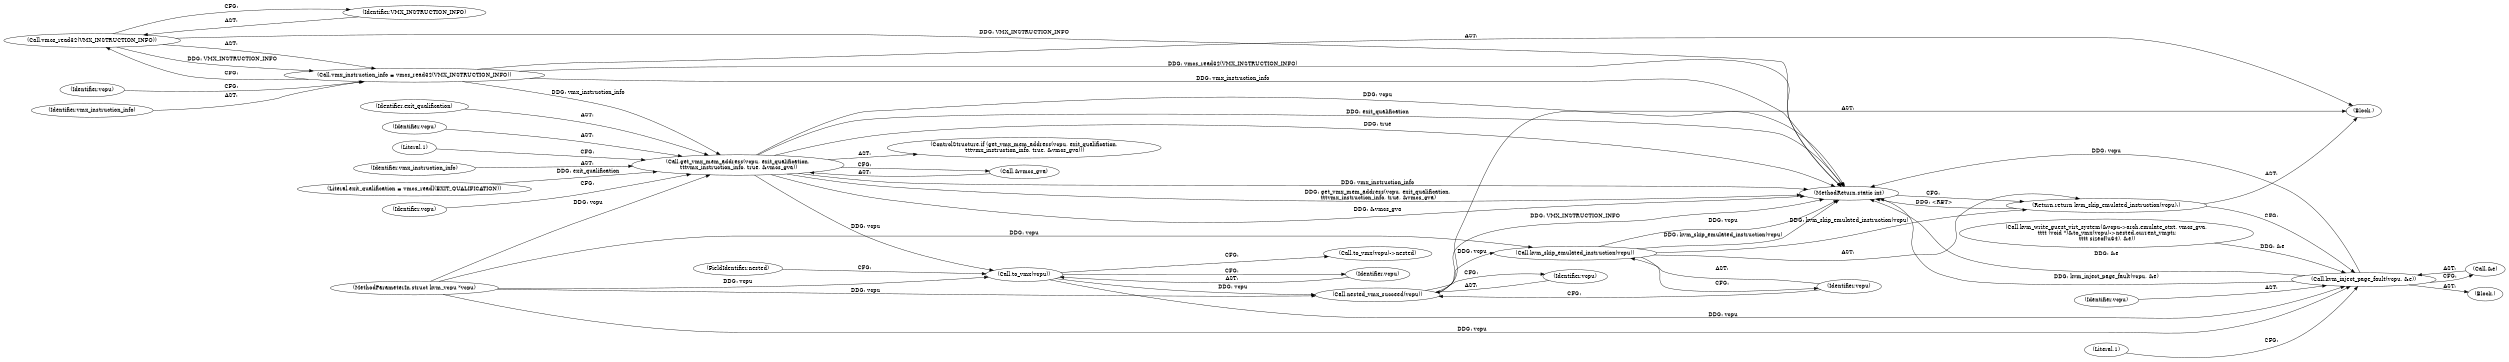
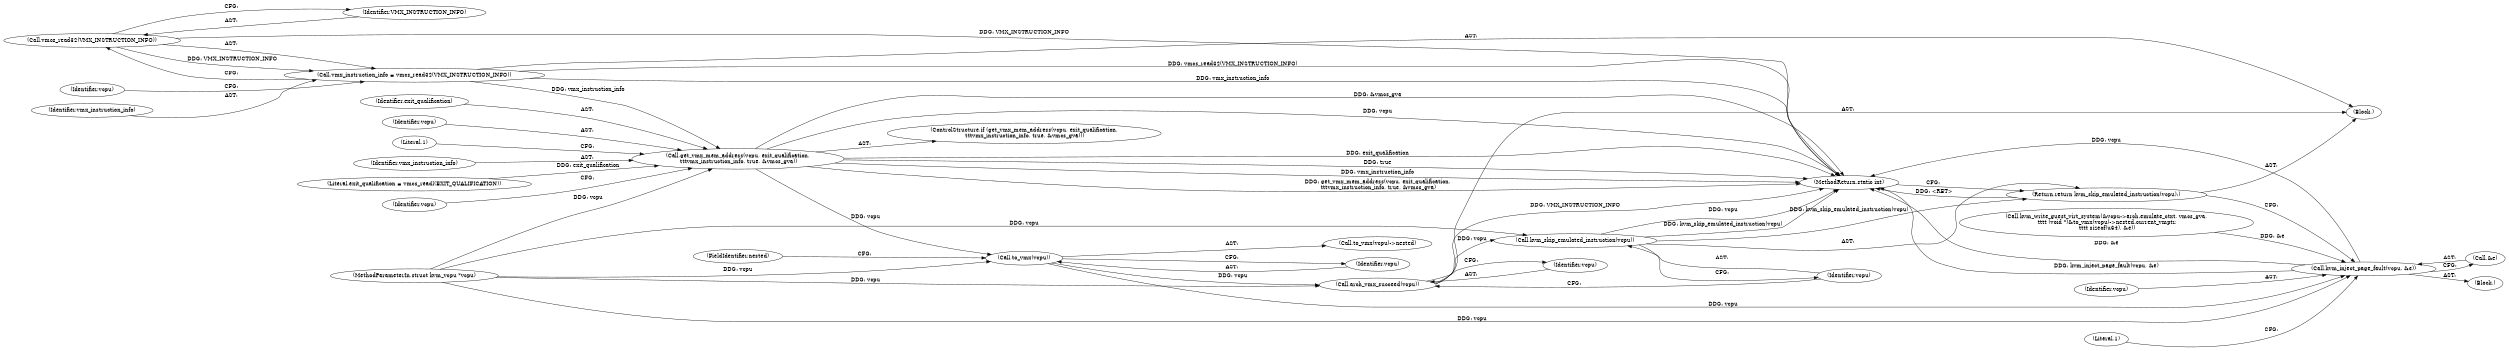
  digraph {
    rankdir=LR
    n1 [label="(Call,vmcs_read32(VMX_INSTRUCTION_INFO))"]
    n2 [label="(Call,vmx_instruction_info = vmcs_read32(VMX_INSTRUCTION_INFO))"]
    n3 [label="(MethodReturn,static int)"]
    n4 [label="(Identifier,VMX_INSTRUCTION_INFO)"]
    n5 [label="(Call,get_vmx_mem_address(vcpu, exit_qualification,\n \t\t\tvmx_instruction_info, true, &vmcs_gva))"]
    n6 [label="(Block,)"]
    n7 [label="(Return,return kvm_skip_emulated_instruction(vcpu);)"]
    n8 [label="(Call,to_vmx(vcpu))"]
    n9 [label="(ControlStructure,if (get_vmx_mem_address(vcpu, exit_qualification,\n \t\t\tvmx_instruction_info, true, &vmcs_gva)))"]
-   n10 [label="(Call,&vmcs_gva)"]
    n11 [label="(Call,kvm_inject_page_fault(vcpu, &e))"]
-   n12 [label="(Call,nested_vmx_succeed(vcpu))"]
+   n12 [label="(Call,arch_vmx_succeed(vcpu))"]
    n13 [label="(Call,to_vmx(vcpu)->nested)"]
    n14 [label="(Identifier,vcpu)"]
    n15 [label="(Call,&e)"]
    n16 [label="(Block,)"]
    n17 [label="(Call,kvm_skip_emulated_instruction(vcpu))"]
    n18 [label="(Identifier,vcpu)"]
    n19 [label="(Identifier,vcpu)"]
    n20 [label="(Identifier,vcpu)"]
    n21 [label="(Literal,1)"]
    n22 [label="(FieldIdentifier,nested)"]
    n23 [label="(Identifier,exit_qualification)"]
    n24 [label="(Call,kvm_write_guest_virt_system(&vcpu->arch.emulate_ctxt, vmcs_gva,\n \t\t\t\t (void *)&to_vmx(vcpu)->nested.current_vmptr,\n \t\t\t\t sizeof(u64), &e))"]
    n25 [label="(Identifier,vmx_instruction_info)"]
    n26 [label="(Identifier,vcpu)"]
    n27 [label="(Literal,1)"]
    n28 [label="(Identifier,vcpu)"]
    n29 [label="(Identifier,vcpu)"]
    n30 [label="(Identifier,vmx_instruction_info)"]
    n31 [label="(Literal,exit_qualification = vmcs_readl(EXIT_QUALIFICATION))"]
    n32 [label="(MethodParameterIn,struct kvm_vcpu *vcpu)"]
    n1 -> n2 [label="AST: "]
    n1 -> n2 [label="DDG: VMX_INSTRUCTION_INFO"]
    n1 -> n3 [label="DDG: VMX_INSTRUCTION_INFO"]
    n1 -> n4 [label="CFG: "]
    n2 -> n1 [label="CFG: "]
    n2 -> n3 [label="DDG: vmcs_read32(VMX_INSTRUCTION_INFO)"]
    n2 -> n3 [label="DDG: vmx_instruction_info"]
    n2 -> n5 [label="DDG: vmx_instruction_info"]
    n2 -> n6 [label="AST: "]
    n3 -> n7 [label="CFG: "]
    n4 -> n1 [label="AST: "]
    n5 -> n3 [label="DDG: exit_qualification"]
    n5 -> n3 [label="DDG: true"]
    n5 -> n3 [label="DDG: vmx_instruction_info"]
    n5 -> n3 [label="DDG: get_vmx_mem_address(vcpu, exit_qualification,\n \t\t\tvmx_instruction_info, true, &vmcs_gva)"]
    n5 -> n3 [label="DDG: &vmcs_gva"]
    n5 -> n3 [label="DDG: vcpu"]
    n5 -> n8 [label="DDG: vcpu"]
    n5 -> n9 [label="AST: "]
-   n5 -> n10 [label="CFG: "]
    n7 -> n3 [label="DDG: <RET>"]
    n7 -> n6 [label="AST: "]
    n7 -> n11 [label="CFG: "]
    n8 -> n11 [label="DDG: vcpu"]
    n8 -> n12 [label="DDG: vcpu"]
-   n8 -> n13 [label="CFG: "]
+   n8 -> n13 [label="AST: "]
    n8 -> n14 [label="CFG: "]
-   n10 -> n5 [label="AST: "]
    n11 -> n3 [label="DDG: &e"]
    n11 -> n3 [label="DDG: kvm_inject_page_fault(vcpu, &e)"]
    n11 -> n3 [label="DDG: vcpu"]
    n11 -> n15 [label="CFG: "]
    n11 -> n16 [label="AST: "]
    n12 -> n3 [label="DDG: VMX_INSTRUCTION_INFO"]
    n12 -> n6 [label="AST: "]
    n12 -> n17 [label="DDG: vcpu"]
    n12 -> n18 [label="CFG: "]
    n14 -> n8 [label="AST: "]
    n15 -> n11 [label="AST: "]
    n17 -> n3 [label="DDG: kvm_skip_emulated_instruction(vcpu)"]
    n17 -> n3 [label="DDG: vcpu"]
    n17 -> n7 [label="AST: "]
    n17 -> n7 [label="DDG: kvm_skip_emulated_instruction(vcpu)"]
    n17 -> n19 [label="CFG: "]
    n18 -> n12 [label="AST: "]
    n19 -> n12 [label="CFG: "]
    n19 -> n17 [label="AST: "]
    n20 -> n5 [label="CFG: "]
    n21 -> n11 [label="CFG: "]
    n22 -> n8 [label="CFG: "]
    n23 -> n5 [label="AST: "]
    n24 -> n11 [label="DDG: &e"]
    n25 -> n2 [label="AST: "]
    n26 -> n5 [label="AST: "]
    n27 -> n5 [label="CFG: "]
    n28 -> n11 [label="AST: "]
    n29 -> n2 [label="CFG: "]
    n30 -> n5 [label="AST: "]
    n31 -> n5 [label="DDG: exit_qualification"]
    n32 -> n5 [label="DDG: vcpu"]
    n32 -> n8 [label="DDG: vcpu"]
    n32 -> n11 [label="DDG: vcpu"]
    n32 -> n12 [label="DDG: vcpu"]
    n32 -> n17 [label="DDG: vcpu"]
  }
